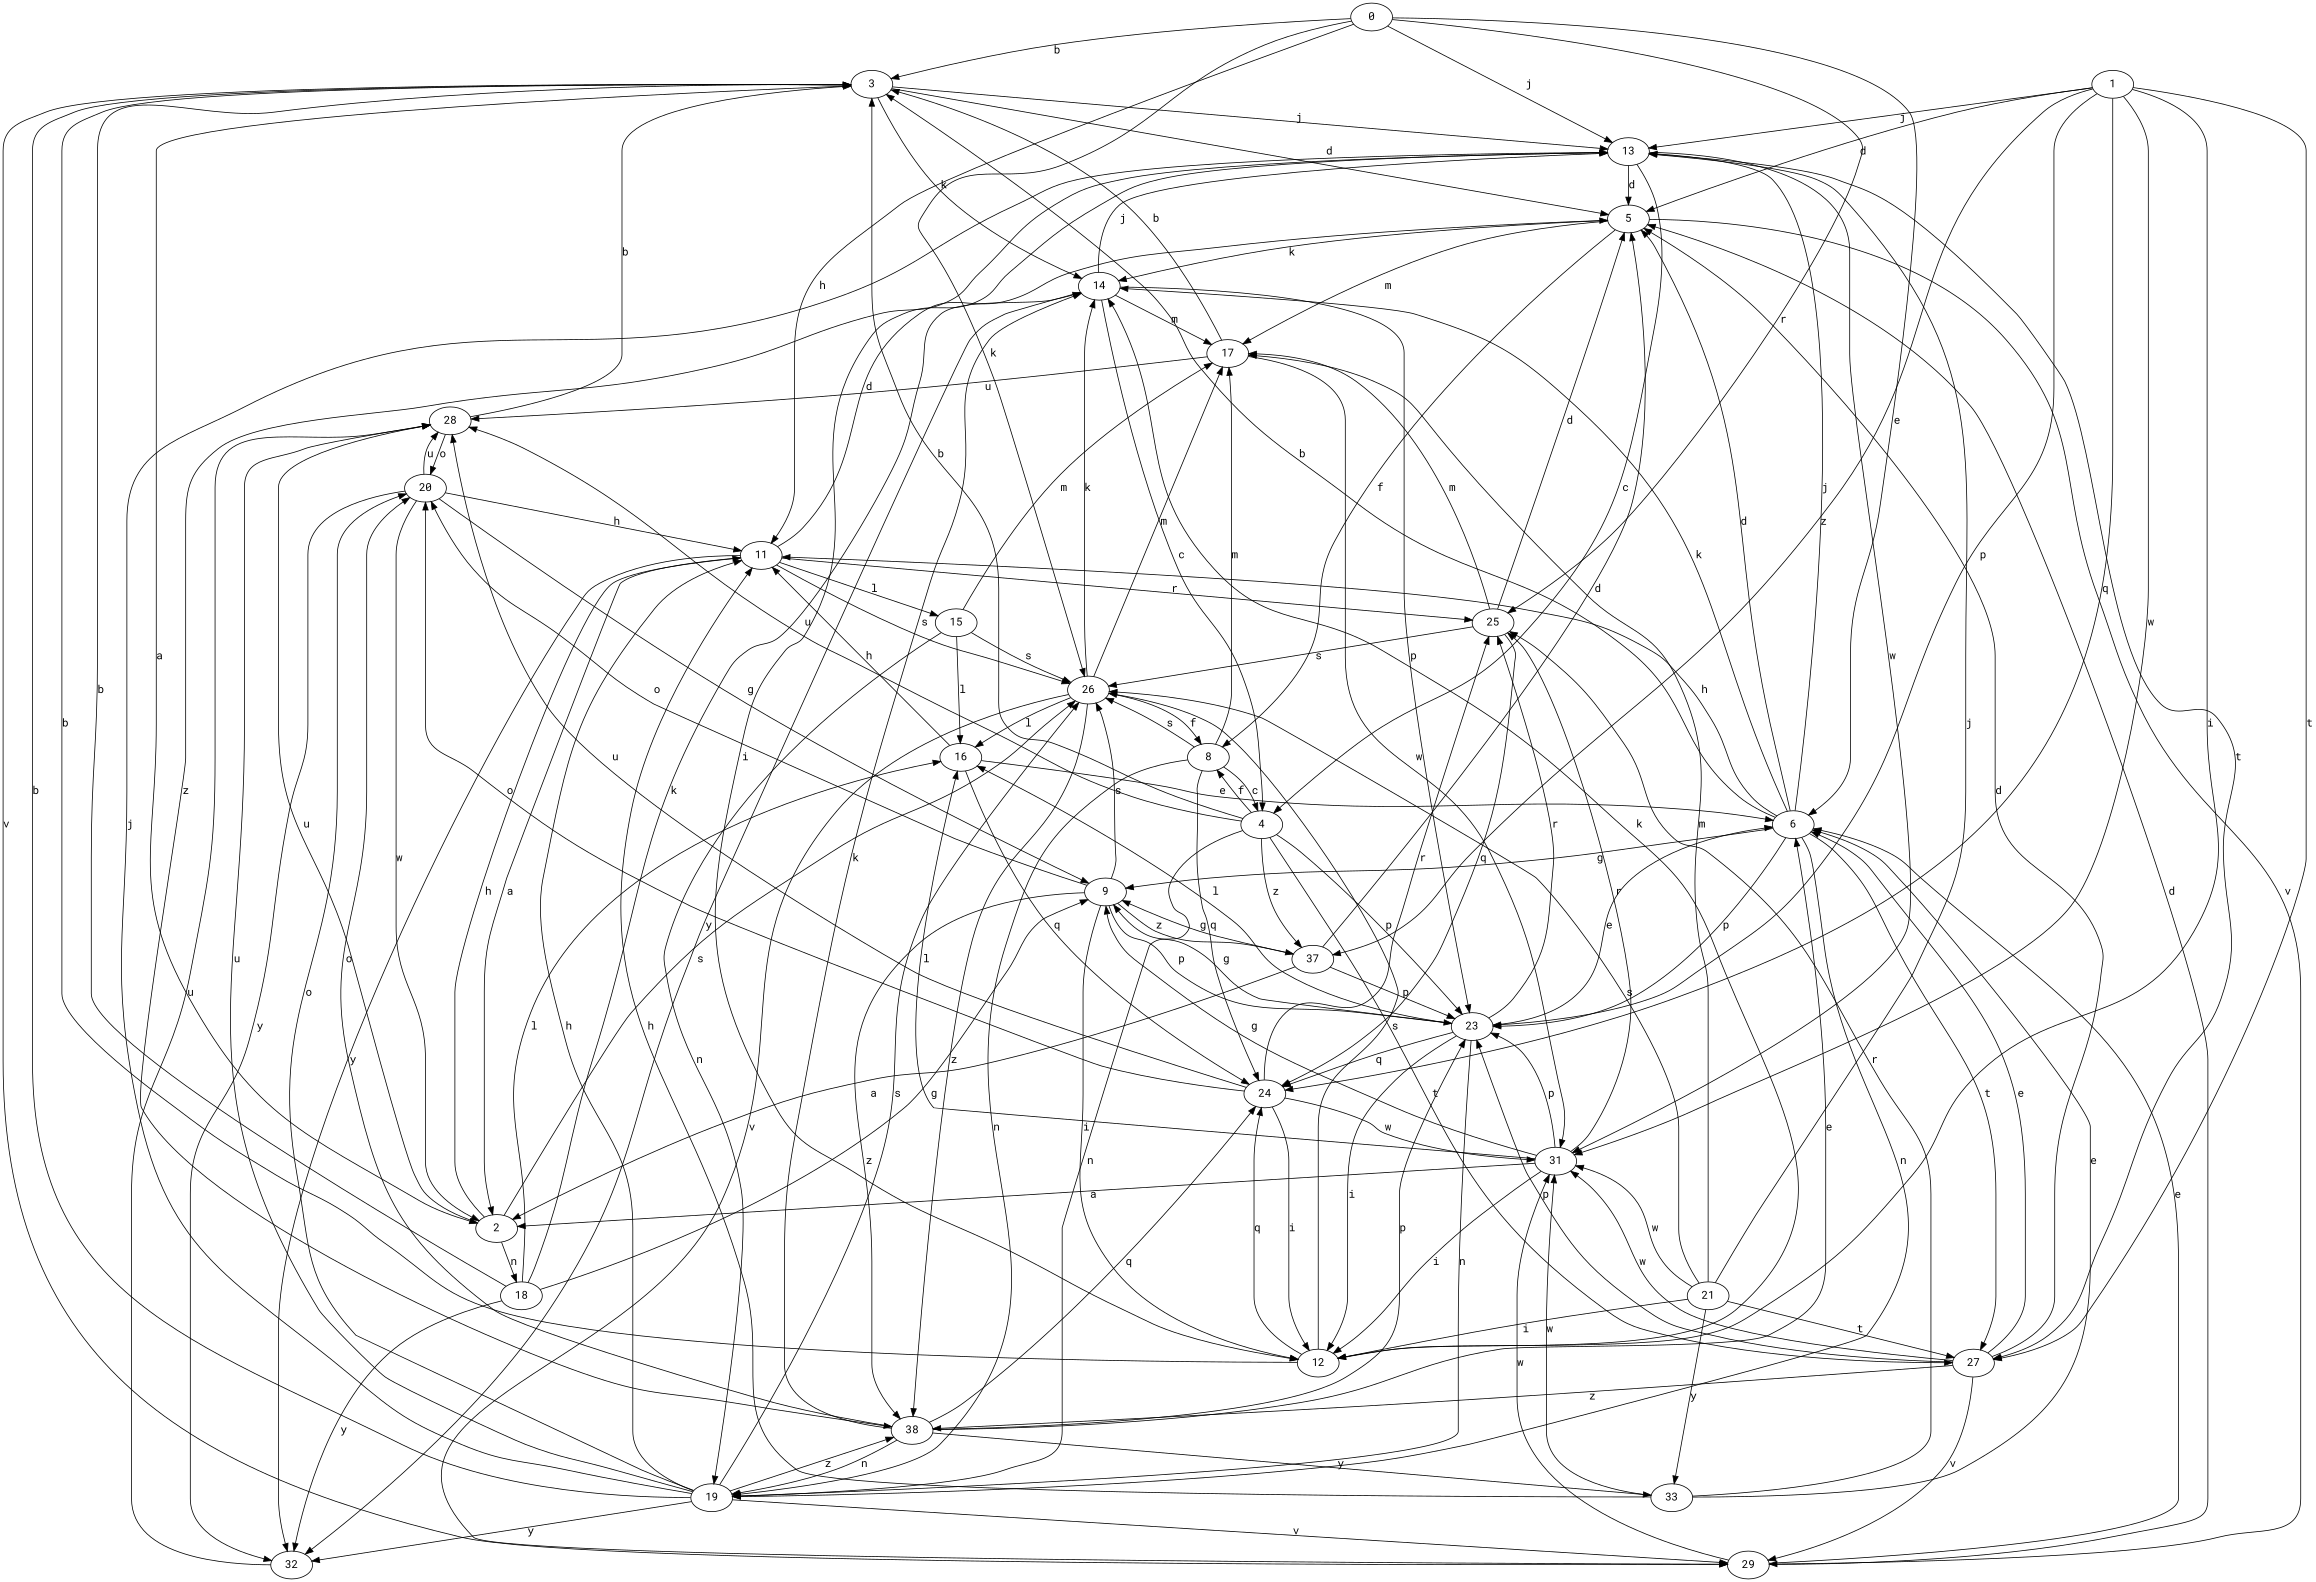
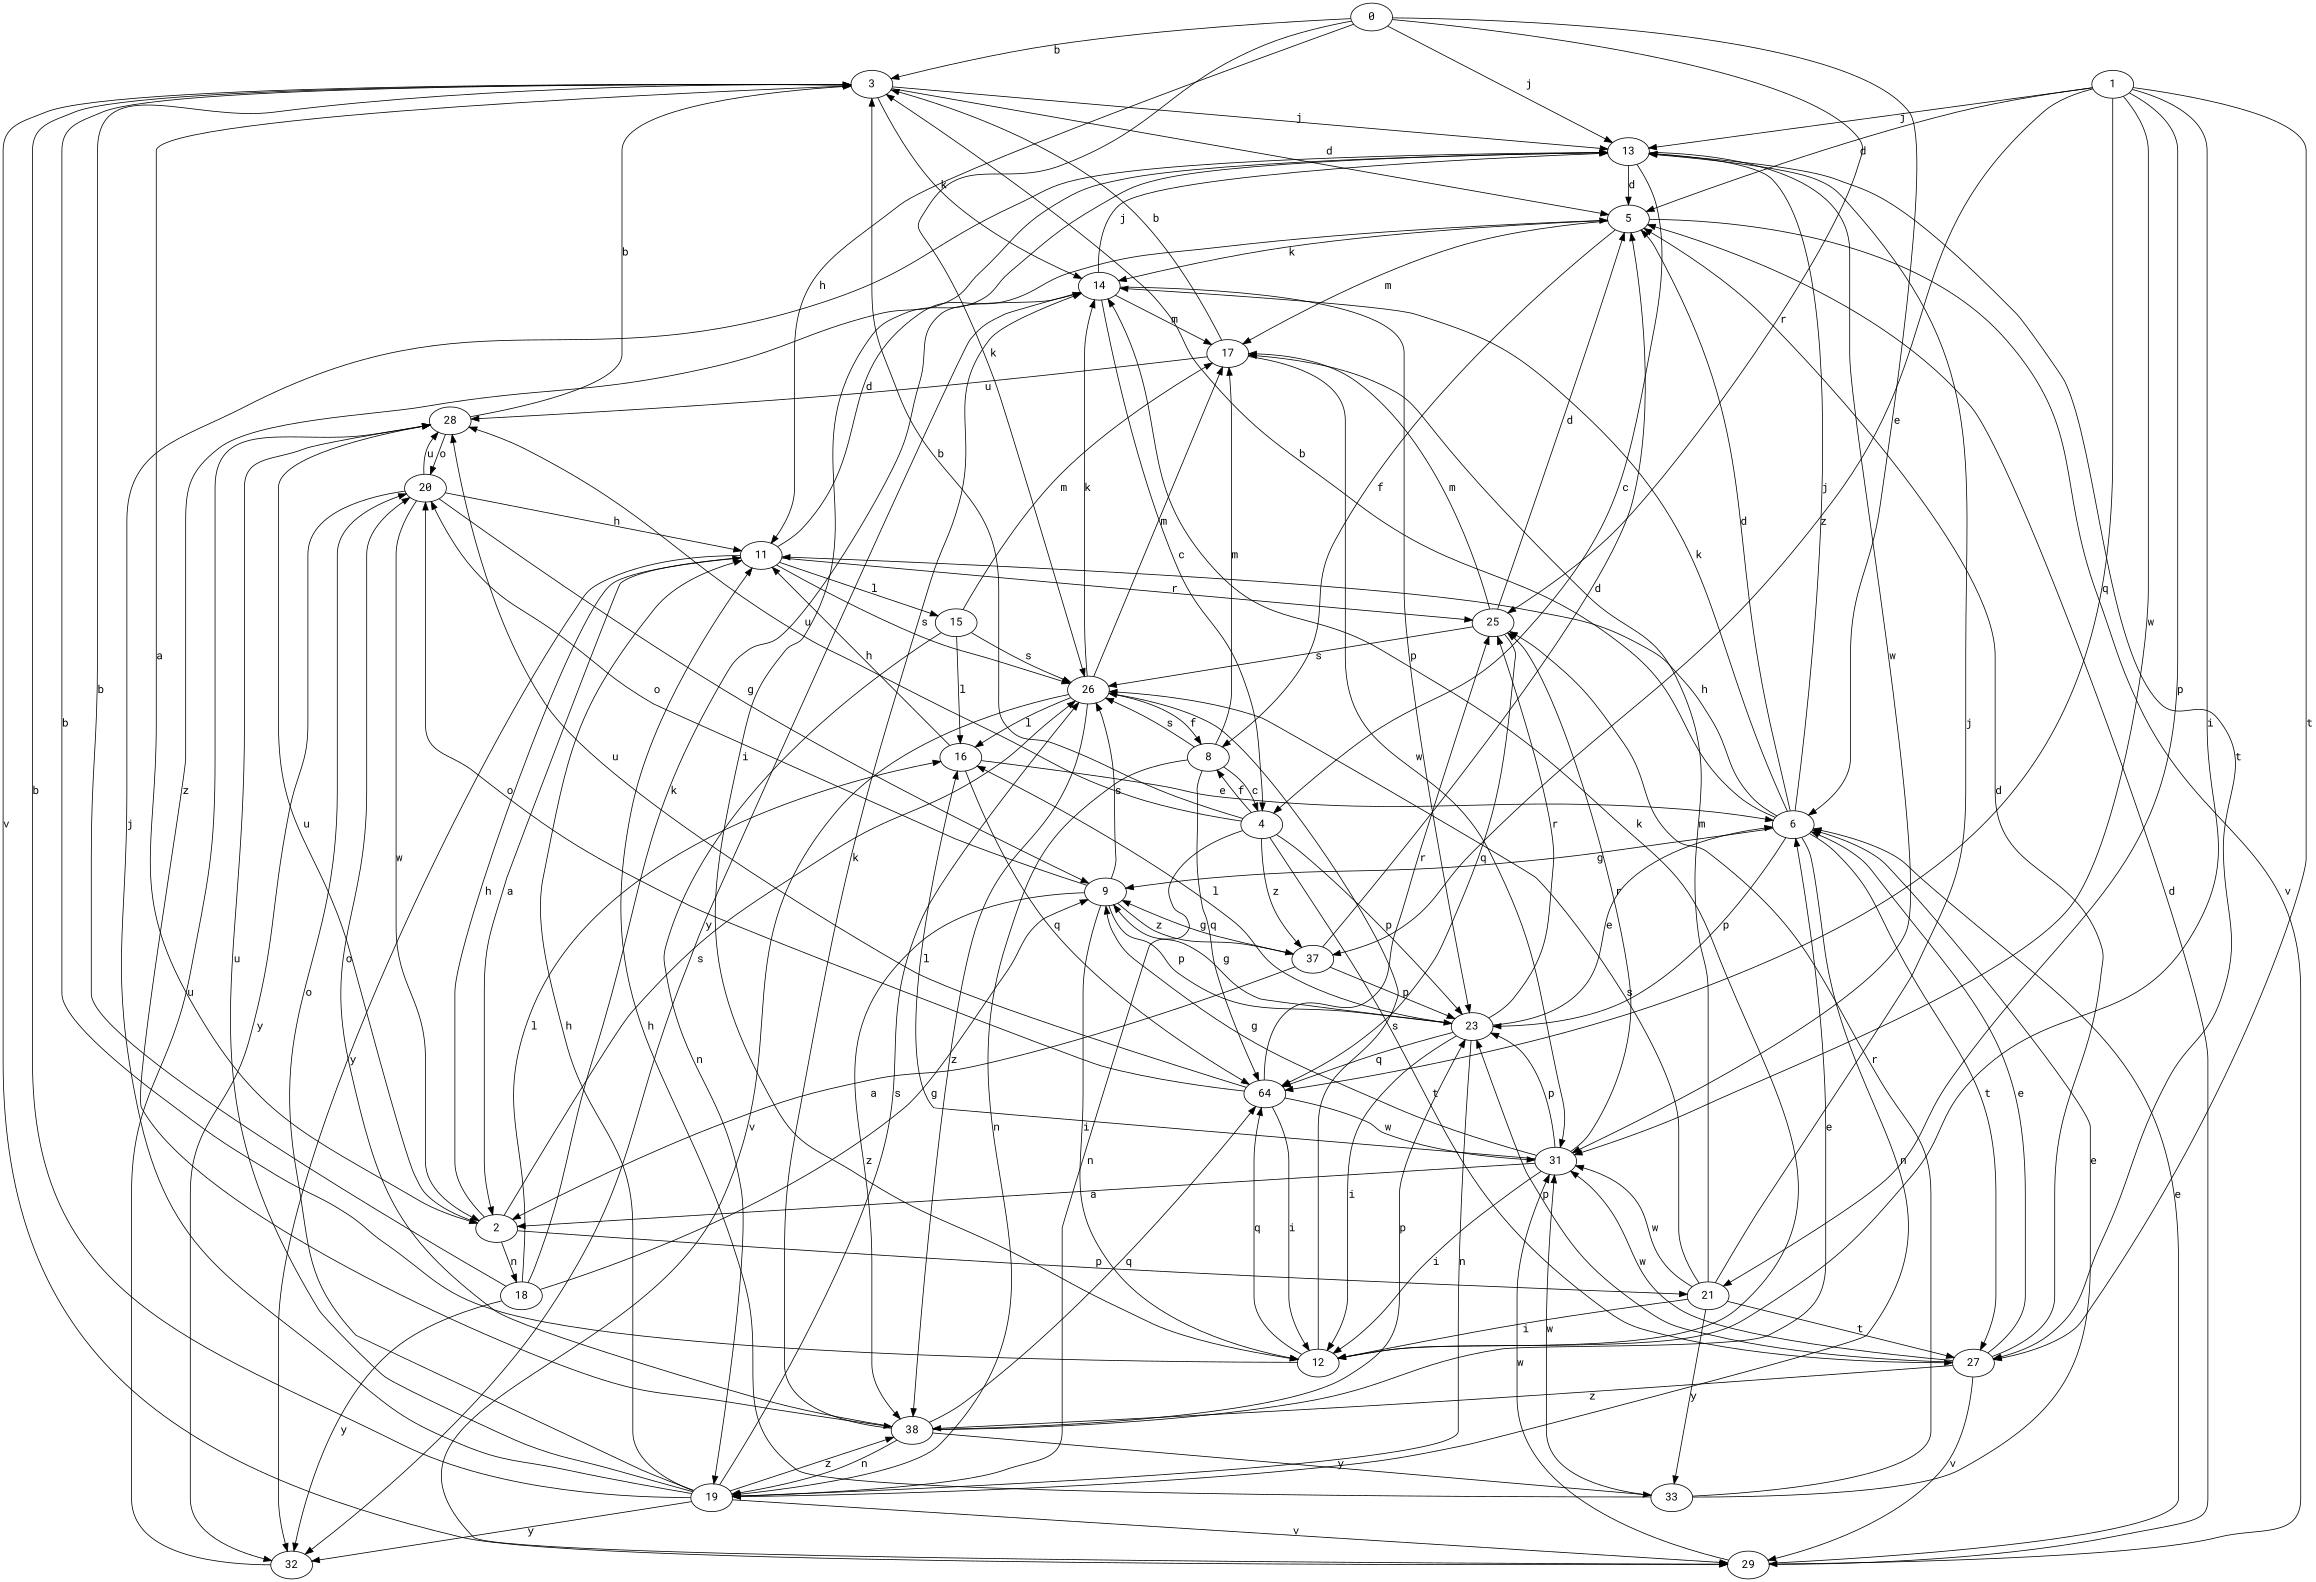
  strict digraph {
    fontname="Roboto Mono"
    node [fontname="Roboto Mono"]
    edge [fontname="Roboto Mono"]
    0
    3
    6
    11
    13
    25
    26
    5
    2
    14
    29
    27
    19
    23
    9
    15
    32
    12
    31
    4
    38
-   24
+   24 [label=64]
    17
    8
    16
    1
    21
    37
    33
    28
    20
    18
    0 -> 3 [label=b]
    0 -> 6 [label=e]
    0 -> 11 [label=h]
    0 -> 13 [label=j]
    0 -> 25 [label=r]
    0 -> 26 [label=k]
    3 -> 13 [label=j]
    3 -> 5 [label=d]
    3 -> 2 [label=a]
    3 -> 14 [label=k]
    3 -> 29 [label=v]
    6 -> 3 [label=b]
    6 -> 11 [label=h]
    6 -> 13 [label=j]
    6 -> 5 [label=d]
    6 -> 14 [label=k]
    6 -> 27 [label=t]
    6 -> 19 [label=n]
    6 -> 23 [label=p]
    6 -> 9 [label=g]
    11 -> 25 [label=r]
    11 -> 26 [label=s]
    11 -> 5 [label=d]
    11 -> 2 [label=a]
    11 -> 15 [label=l]
    11 -> 32 [label=y]
    13 -> 5 [label=d]
    13 -> 27 [label=t]
    13 -> 12 [label=i]
    13 -> 31 [label=w]
    13 -> 4 [label=c]
    13 -> 38 [label=z]
    25 -> 26 [label=s]
    25 -> 5 [label=d]
    25 -> 24 [label=q]
    25 -> 17 [label=m]
    26 -> 14 [label=k]
    26 -> 29 [label=v]
    26 -> 38 [label=z]
    26 -> 17 [label=m]
    26 -> 8 [label=f]
    26 -> 16 [label=l]
    5 -> 14 [label=k]
    5 -> 29 [label=v]
    5 -> 17 [label=m]
    5 -> 8 [label=f]
    2 -> 11 [label=h]
    2 -> 26 [label=s]
+   2 -> 21 [label=p]
    2 -> 28 [label=u]
    2 -> 18 [label=n]
    14 -> 13 [label=j]
    14 -> 23 [label=p]
    14 -> 32 [label=y]
    14 -> 4 [label=c]
    14 -> 17 [label=m]
    29 -> 6 [label=e]
    29 -> 5 [label=d]
    29 -> 31 [label=w]
    27 -> 6 [label=e]
    27 -> 5 [label=d]
    27 -> 29 [label=v]
    27 -> 23 [label=p]
    27 -> 31 [label=w]
    27 -> 38 [label=z]
    19 -> 3 [label=b]
    19 -> 11 [label=h]
    19 -> 13 [label=j]
    19 -> 26 [label=s]
    19 -> 29 [label=v]
    19 -> 32 [label=y]
    19 -> 38 [label=z]
    19 -> 28 [label=u]
    19 -> 20 [label=o]
    23 -> 6 [label=e]
    23 -> 25 [label=r]
    23 -> 19 [label=n]
    23 -> 9 [label=g]
    23 -> 12 [label=i]
    23 -> 24 [label=q]
    23 -> 16 [label=l]
    9 -> 26 [label=s]
    9 -> 23 [label=p]
    9 -> 12 [label=i]
    9 -> 38 [label=z]
    9 -> 37 [label=z]
    9 -> 20 [label=o]
    15 -> 26 [label=s]
    15 -> 19 [label=n]
    15 -> 17 [label=m]
    15 -> 16 [label=l]
    32 -> 28 [label=u]
    12 -> 3 [label=b]
    12 -> 26 [label=s]
    12 -> 14 [label=k]
    12 -> 24 [label=q]
    31 -> 25 [label=r]
    31 -> 2 [label=a]
    31 -> 23 [label=p]
    31 -> 9 [label=g]
    31 -> 12 [label=i]
    31 -> 16 [label=l]
    4 -> 3 [label=b]
    4 -> 27 [label=t]
    4 -> 19 [label=n]
    4 -> 23 [label=p]
    4 -> 8 [label=f]
    4 -> 37 [label=z]
    4 -> 28 [label=u]
    38 -> 6 [label=e]
    38 -> 14 [label=k]
    38 -> 19 [label=n]
    38 -> 23 [label=p]
    38 -> 24 [label=q]
    38 -> 33 [label=y]
    38 -> 20 [label=o]
    24 -> 25 [label=r]
    24 -> 12 [label=i]
    24 -> 31 [label=w]
    24 -> 28 [label=u]
    24 -> 20 [label=o]
    17 -> 3 [label=b]
    17 -> 31 [label=w]
    17 -> 28 [label=u]
    8 -> 26 [label=s]
    8 -> 19 [label=n]
    8 -> 4 [label=c]
    8 -> 24 [label=q]
    8 -> 17 [label=m]
    16 -> 6 [label=e]
    16 -> 11 [label=h]
    16 -> 24 [label=q]
    1 -> 13 [label=j]
    1 -> 5 [label=d]
    1 -> 27 [label=t]
    1 -> 12 [label=i]
    1 -> 31 [label=w]
    1 -> 24 [label=q]
-   1 -> 23 [label=p]
+   1 -> 21 [label=p]
    1 -> 37 [label=z]
    21 -> 13 [label=j]
    21 -> 26 [label=s]
    21 -> 27 [label=t]
    21 -> 12 [label=i]
    21 -> 31 [label=w]
    21 -> 17 [label=m]
    21 -> 33 [label=y]
    37 -> 5 [label=d]
    37 -> 2 [label=a]
    37 -> 23 [label=p]
    37 -> 9 [label=g]
    33 -> 6 [label=e]
    33 -> 11 [label=h]
    33 -> 25 [label=r]
    33 -> 31 [label=w]
    28 -> 3 [label=b]
    28 -> 20 [label=o]
    20 -> 11 [label=h]
    20 -> 2 [label=w]
    20 -> 9 [label=g]
    20 -> 32 [label=y]
    20 -> 28 [label=u]
    18 -> 3 [label=b]
    18 -> 14 [label=k]
    18 -> 9 [label=g]
    18 -> 32 [label=y]
    18 -> 16 [label=l]
  }
